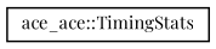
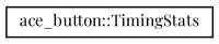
  digraph {
    rankdir=LR
    fontname="Playfair Display"
-   n1 [color=black fillcolor=white fontname="Playfair Display" fontsize=10 height=0.2 label="ace_ace::TimingStats" shape=record style=filled width=0.4]
+   n1 [color=black fillcolor=white fontname="Playfair Display" fontsize=10 height=0.2 label="ace_button::TimingStats" shape=record style=filled width=0.4]
  }
